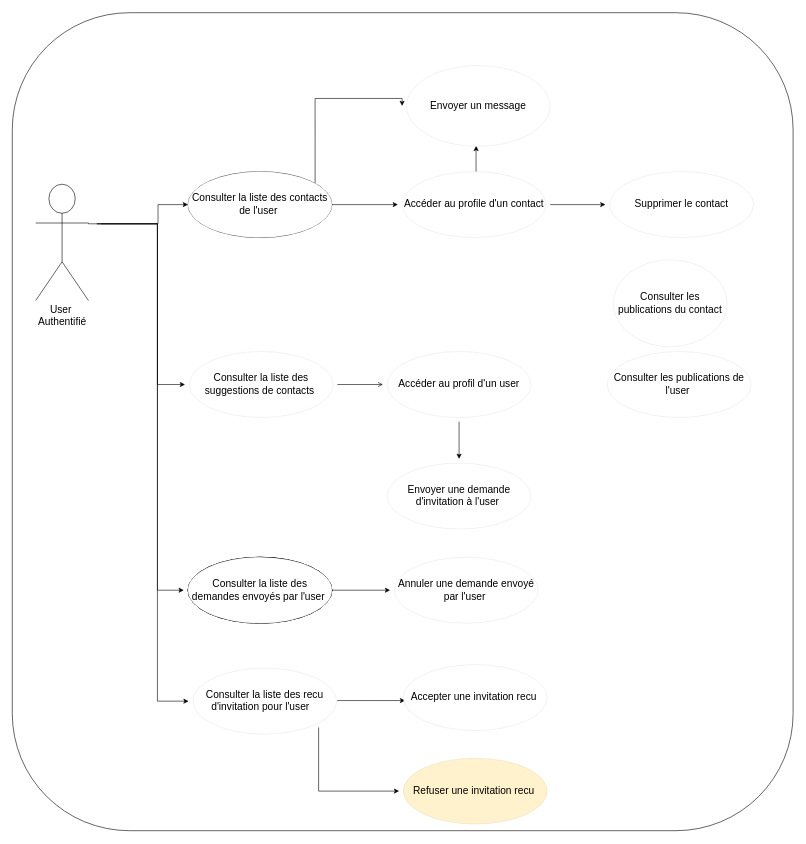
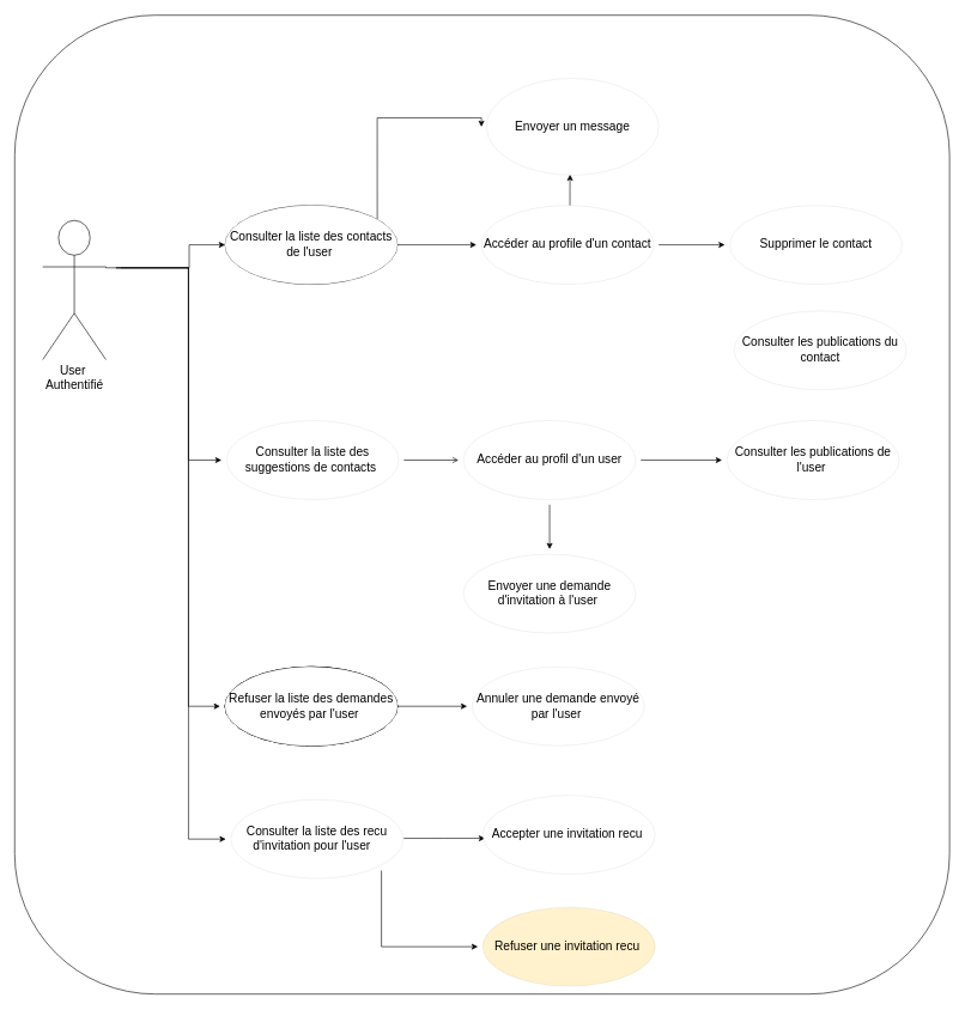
  <mxCell id="0" />
  <mxCell id="1" parent="0" />
  <mxCell id="2" value="" style="rounded=1;whiteSpace=wrap;html=1;" parent="1" vertex="1"><mxGeometry x="20" y="20" width="1302" height="1364" as="geometry" /></mxCell>
  <mxCell id="3" style="edgeStyle=orthogonalEdgeStyle;rounded=0;orthogonalLoop=1;jettySize=auto;html=1;exitX=1;exitY=0.5;exitDx=0;exitDy=0;entryX=0;entryY=0.5;entryDx=0;entryDy=0;fontSize=17;" parent="1" target="8" edge="1"><mxGeometry relative="1" as="geometry"><mxPoint x="161" y="372" as="sourcePoint" /><Array as="points"><mxPoint x="263" y="372" /><mxPoint x="263" y="340" /></Array></mxGeometry></mxCell>
  <mxCell id="4" style="edgeStyle=orthogonalEdgeStyle;rounded=0;orthogonalLoop=1;jettySize=auto;html=1;exitX=1;exitY=0.5;exitDx=0;exitDy=0;entryX=0;entryY=0.5;entryDx=0;entryDy=0;fontSize=17;" parent="1" target="10" edge="1"><mxGeometry relative="1" as="geometry"><Array as="points"><mxPoint x="262" y="372" /><mxPoint x="262" y="640" /></Array><mxPoint x="161" y="372" as="sourcePoint" /></mxGeometry></mxCell>
  <mxCell id="5" style="edgeStyle=orthogonalEdgeStyle;rounded=0;orthogonalLoop=1;jettySize=auto;html=1;exitX=1;exitY=0.333;exitDx=0;exitDy=0;exitPerimeter=0;entryX=0;entryY=0.5;entryDx=0;entryDy=0;" parent="1" source="6" target="31" edge="1"><mxGeometry relative="1" as="geometry"><Array as="points"><mxPoint x="262" y="372" /><mxPoint x="262" y="1168" /></Array></mxGeometry></mxCell>
  <mxCell id="6" value="User&amp;nbsp;&lt;br&gt;Authentifié" style="shape=umlActor;verticalLabelPosition=bottom;verticalAlign=top;html=1;outlineConnect=0;fontSize=17;" parent="1" vertex="1"><mxGeometry x="59" y="306" width="88" height="194" as="geometry" /></mxCell>
  <mxCell id="7" style="edgeStyle=orthogonalEdgeStyle;rounded=0;orthogonalLoop=1;jettySize=auto;html=1;exitX=1;exitY=0.5;exitDx=0;exitDy=0;fontSize=17;" parent="1" source="8" target="13" edge="1"><mxGeometry relative="1" as="geometry" /></mxCell>
  <mxCell id="8" value="Consulter la liste des contacts de l'user&amp;nbsp;" style="ellipse;whiteSpace=wrap;html=1;fontSize=17;" parent="1" vertex="1"><mxGeometry x="313" y="285" width="240" height="110" as="geometry" /></mxCell>
  <mxCell id="9" style="edgeStyle=orthogonalEdgeStyle;rounded=0;orthogonalLoop=1;jettySize=auto;html=1;exitX=1;exitY=0.5;exitDx=0;exitDy=0;entryX=0;entryY=0.5;entryDx=0;entryDy=0;fontSize=17;endArrow=open;" parent="1" source="10" target="18" edge="1"><mxGeometry relative="1" as="geometry" /></mxCell>
  <mxCell id="10" value="Consulter la liste des suggestions de contacts&amp;nbsp;" style="ellipse;whiteSpace=wrap;html=1;strokeWidth=0;perimeterSpacing=7;fontSize=17;" parent="1" vertex="1"><mxGeometry x="315" y="585" width="240" height="110" as="geometry" /></mxCell>
  <mxCell id="11" style="edgeStyle=orthogonalEdgeStyle;rounded=0;orthogonalLoop=1;jettySize=auto;html=1;exitX=1;exitY=0.5;exitDx=0;exitDy=0;fontSize=17;" parent="1" source="13" target="14" edge="1"><mxGeometry relative="1" as="geometry" /></mxCell>
  <mxCell id="12" style="edgeStyle=orthogonalEdgeStyle;rounded=0;orthogonalLoop=1;jettySize=auto;html=1;exitX=0.513;exitY=0.063;exitDx=0;exitDy=0;exitPerimeter=0;entryX=0.486;entryY=0.946;entryDx=0;entryDy=0;entryPerimeter=0;" parent="1" source="13" target="32" edge="1"><mxGeometry relative="1" as="geometry" /></mxCell>
  <mxCell id="13" value="Accéder au profile d'un contact" style="ellipse;whiteSpace=wrap;html=1;strokeWidth=0;perimeterSpacing=7;fontSize=17;" parent="1" vertex="1"><mxGeometry x="670" y="285" width="240" height="110" as="geometry" /></mxCell>
  <mxCell id="14" value="Supprimer le contact" style="ellipse;whiteSpace=wrap;html=1;strokeWidth=0;perimeterSpacing=7;fontSize=17;" parent="1" vertex="1"><mxGeometry x="1016" y="285" width="240" height="110" as="geometry" /></mxCell>
- <mxCell id="15" value="Consulter les publications du contact" style="ellipse;whiteSpace=wrap;html=1;strokeWidth=0;perimeterSpacing=7;fontSize=17;" parent="1" vertex="1"><mxGeometry x="1022" y="432" width="190" height="145" as="geometry" /></mxCell>
+ <mxCell id="15" value="Consulter les publications du contact" style="ellipse;whiteSpace=wrap;html=1;strokeWidth=0;perimeterSpacing=7;fontSize=17;" parent="1" vertex="1"><mxGeometry x="1022" y="432" width="240" height="110" as="geometry" /></mxCell>
+ <mxCell id="16" style="edgeStyle=orthogonalEdgeStyle;rounded=0;orthogonalLoop=1;jettySize=auto;html=1;exitX=1;exitY=0.5;exitDx=0;exitDy=0;fontSize=17;" parent="1" source="18" target="20" edge="1"><mxGeometry relative="1" as="geometry" /></mxCell>
  <mxCell id="17" style="edgeStyle=orthogonalEdgeStyle;rounded=0;orthogonalLoop=1;jettySize=auto;html=1;exitX=0.5;exitY=1;exitDx=0;exitDy=0;entryX=0.5;entryY=0;entryDx=0;entryDy=0;fontSize=17;" parent="1" source="18" target="19" edge="1"><mxGeometry relative="1" as="geometry" /></mxCell>
  <mxCell id="18" value="Accéder au profil d'un user" style="ellipse;whiteSpace=wrap;html=1;strokeWidth=0;perimeterSpacing=7;fontSize=17;" parent="1" vertex="1"><mxGeometry x="645" y="585" width="240" height="110" as="geometry" /></mxCell>
  <mxCell id="19" value="Envoyer une demande d'invitation à l'user&amp;nbsp;" style="ellipse;whiteSpace=wrap;html=1;strokeWidth=0;perimeterSpacing=7;fontSize=17;" parent="1" vertex="1"><mxGeometry x="645" y="771" width="240" height="110" as="geometry" /></mxCell>
  <mxCell id="20" value="Consulter les publications de l'user&amp;nbsp;" style="ellipse;whiteSpace=wrap;html=1;strokeWidth=0;perimeterSpacing=7;fontSize=17;" parent="1" vertex="1"><mxGeometry x="1012" y="585" width="240" height="110" as="geometry" /></mxCell>
  <mxCell id="21" value="Consulter la liste des demandes d'invitation envoyés par l'user&amp;nbsp;" style="ellipse;whiteSpace=wrap;html=1;fontSize=17;" parent="1" vertex="1"><mxGeometry x="313" y="928" width="240" height="110" as="geometry" /></mxCell>
  <mxCell id="22" value="Consulter la liste des demandes d'invitation envoyés par l'user&amp;nbsp;" style="ellipse;whiteSpace=wrap;html=1;fontSize=17;" parent="1" vertex="1"><mxGeometry x="313" y="928" width="240" height="110" as="geometry" /></mxCell>
  <mxCell id="23" style="edgeStyle=orthogonalEdgeStyle;rounded=0;orthogonalLoop=1;jettySize=auto;html=1;exitX=1;exitY=0.5;exitDx=0;exitDy=0;" parent="1" source="24" target="33" edge="1"><mxGeometry relative="1" as="geometry" /></mxCell>
  <mxCell id="24" value="Consulter la liste des demandes d'invitation envoyés par l'user&amp;nbsp;" style="ellipse;whiteSpace=wrap;html=1;fontSize=17;" parent="1" vertex="1"><mxGeometry x="313" y="928" width="240" height="110" as="geometry" /></mxCell>
- <mxCell id="25" value="Consulter la liste des demandes envoyés par l'user&amp;nbsp;" style="ellipse;whiteSpace=wrap;html=1;strokeWidth=0;perimeterSpacing=7;fontSize=17;" parent="1" vertex="1"><mxGeometry x="313" y="928" width="240" height="110" as="geometry" /></mxCell>
+ <mxCell id="25" value="Refuser la liste des demandes envoyés par l'user&amp;nbsp;" style="ellipse;whiteSpace=wrap;html=1;strokeWidth=0;perimeterSpacing=7;fontSize=17;" parent="1" vertex="1"><mxGeometry x="313" y="928" width="240" height="110" as="geometry" /></mxCell>
  <mxCell id="26" style="edgeStyle=orthogonalEdgeStyle;rounded=0;orthogonalLoop=1;jettySize=auto;html=1;exitX=1;exitY=0.5;exitDx=0;exitDy=0;entryX=0;entryY=0.5;entryDx=0;entryDy=0;fontSize=17;" parent="1" target="25" edge="1"><mxGeometry relative="1" as="geometry"><Array as="points"><mxPoint x="262" y="372" /><mxPoint x="262" y="983" /></Array><mxPoint x="168" y="372" as="sourcePoint" /></mxGeometry></mxCell>
  <mxCell id="27" style="edgeStyle=orthogonalEdgeStyle;rounded=0;orthogonalLoop=1;jettySize=auto;html=1;exitX=0.862;exitY=0.214;exitDx=0;exitDy=0;entryX=0;entryY=0.5;entryDx=0;entryDy=0;exitPerimeter=0;" parent="1" source="28" target="32" edge="1"><mxGeometry relative="1" as="geometry"><Array as="points"><mxPoint x="525" y="163" /></Array></mxGeometry></mxCell>
  <mxCell id="28" value="Consulter la liste des contacts de l'user&amp;nbsp;" style="ellipse;whiteSpace=wrap;html=1;strokeWidth=0;perimeterSpacing=7;fontSize=17;" parent="1" vertex="1"><mxGeometry x="313" y="285" width="240" height="110" as="geometry" /></mxCell>
  <mxCell id="29" style="edgeStyle=orthogonalEdgeStyle;rounded=0;orthogonalLoop=1;jettySize=auto;html=1;exitX=0.976;exitY=0.492;exitDx=0;exitDy=0;exitPerimeter=0;" parent="1" source="31" edge="1"><mxGeometry relative="1" as="geometry"><mxPoint x="675" y="1167" as="targetPoint" /></mxGeometry></mxCell>
  <mxCell id="30" style="edgeStyle=orthogonalEdgeStyle;rounded=0;orthogonalLoop=1;jettySize=auto;html=1;exitX=1;exitY=1;exitDx=0;exitDy=0;entryX=0;entryY=0.5;entryDx=0;entryDy=0;" parent="1" source="31" target="35" edge="1"><mxGeometry relative="1" as="geometry"><Array as="points"><mxPoint x="531" y="1318" /></Array></mxGeometry></mxCell>
  <mxCell id="31" value="Consulter la liste des recu d'invitation pour l'user&amp;nbsp; &amp;nbsp;" style="ellipse;whiteSpace=wrap;html=1;strokeWidth=0;perimeterSpacing=7;fontSize=17;" parent="1" vertex="1"><mxGeometry x="321" y="1113" width="240" height="110" as="geometry" /></mxCell>
  <mxCell id="32" value="Envoyer un message" style="ellipse;whiteSpace=wrap;html=1;strokeWidth=0;perimeterSpacing=7;fontSize=17;" parent="1" vertex="1"><mxGeometry x="677" y="108" width="240" height="135" as="geometry" /></mxCell>
  <mxCell id="33" value="Annuler une demande envoyé par l'user&amp;nbsp;" style="ellipse;whiteSpace=wrap;html=1;strokeWidth=0;perimeterSpacing=7;fontSize=17;" parent="1" vertex="1"><mxGeometry x="657" y="928" width="240" height="110" as="geometry" /></mxCell>
  <mxCell id="34" value="Accepter une invitation recu&amp;nbsp;" style="ellipse;whiteSpace=wrap;html=1;strokeWidth=0;perimeterSpacing=7;fontSize=17;" parent="1" vertex="1"><mxGeometry x="672" y="1107" width="240" height="110" as="geometry" /></mxCell>
  <mxCell id="35" value="Refuser une invitation recu&amp;nbsp;" style="ellipse;whiteSpace=wrap;html=1;strokeWidth=0;perimeterSpacing=7;fontSize=17;fillColor=#fff2cc;" parent="1" vertex="1"><mxGeometry x="672" y="1263" width="240" height="110" as="geometry" /></mxCell>
